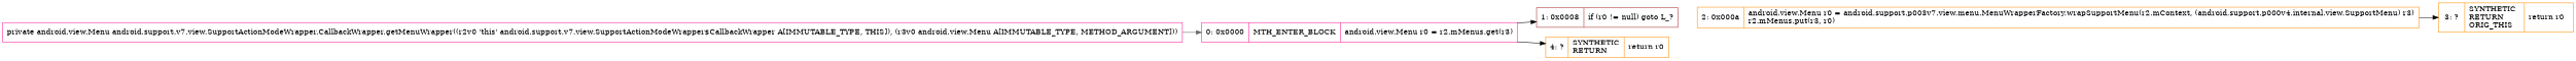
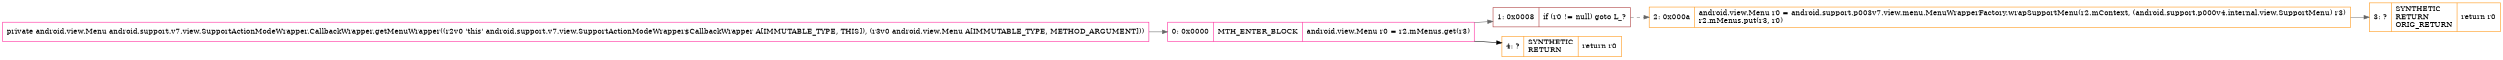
  digraph {
    rankdir=LR
    node [color=darkorange shape=record]
    edge [color=black]
    n1 [color=deeppink label="{0\:\ 0x0000|MTH_ENTER_BLOCK\l|android.view.Menu r0 = r2.mMenus.get(r3)\l}"]
    n2 [color=brown label="{1\:\ 0x0008|if (r0 != null) goto L_?\l}"]
    n3 [label="{4\:\ ?|SYNTHETIC\lRETURN\l|return r0\l}"]
    n4 [label="{2\:\ 0x000a|android.view.Menu r0 = android.support.p003v7.view.menu.MenuWrapperFactory.wrapSupportMenu(r2.mContext, (android.support.p000v4.internal.view.SupportMenu) r3)\lr2.mMenus.put(r3, r0)\l}"]
-   n5 [label="{3\:\ ?|SYNTHETIC\lRETURN\lORIG_THIS\l|return r0\l}"]
+   n5 [label="{3\:\ ?|SYNTHETIC\lRETURN\lORIG_RETURN\l|return r0\l}"]
    n6 [color=deeppink label="{private android.view.Menu android.support.v7.view.SupportActionModeWrapper.CallbackWrapper.getMenuWrapper((r2v0 'this' android.support.v7.view.SupportActionModeWrapper$CallbackWrapper A[IMMUTABLE_TYPE, THIS]), (r3v0 android.view.Menu A[IMMUTABLE_TYPE, METHOD_ARGUMENT])) }"]
-   n1 -> n2
+   n1 -> n2 [color=gray40]
    n1 -> n3
-   n4 -> n5
+   n2 -> n4 [color=gray40 style=dashed]
+   n4 -> n5 [color=gray40]
    n6 -> n1 [color=gray40]
  }
